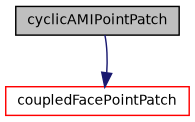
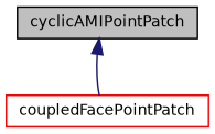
  digraph {
    fontname="DejaVu Sans"
    node [fontname="DejaVu Sans" fontsize=10 shape=record]
    n1 [color=black fillcolor=grey75 fontcolor=black height=0.2 label=cyclicAMIPointPatch style=filled width=0.4]
    n2 [color=red height=0.2 label=coupledFacePointPatch width=0.4]
-   n2 -> n1 [color=midnightblue dir=back fontname="DejaVu Sans" fontsize=10 labelfontname=Helvetica labelfontsize=10 style=solid]
+   n1 -> n2 [color=midnightblue dir=back fontname="DejaVu Sans" fontsize=10 labelfontname=Helvetica labelfontsize=10 style=solid]
  }
